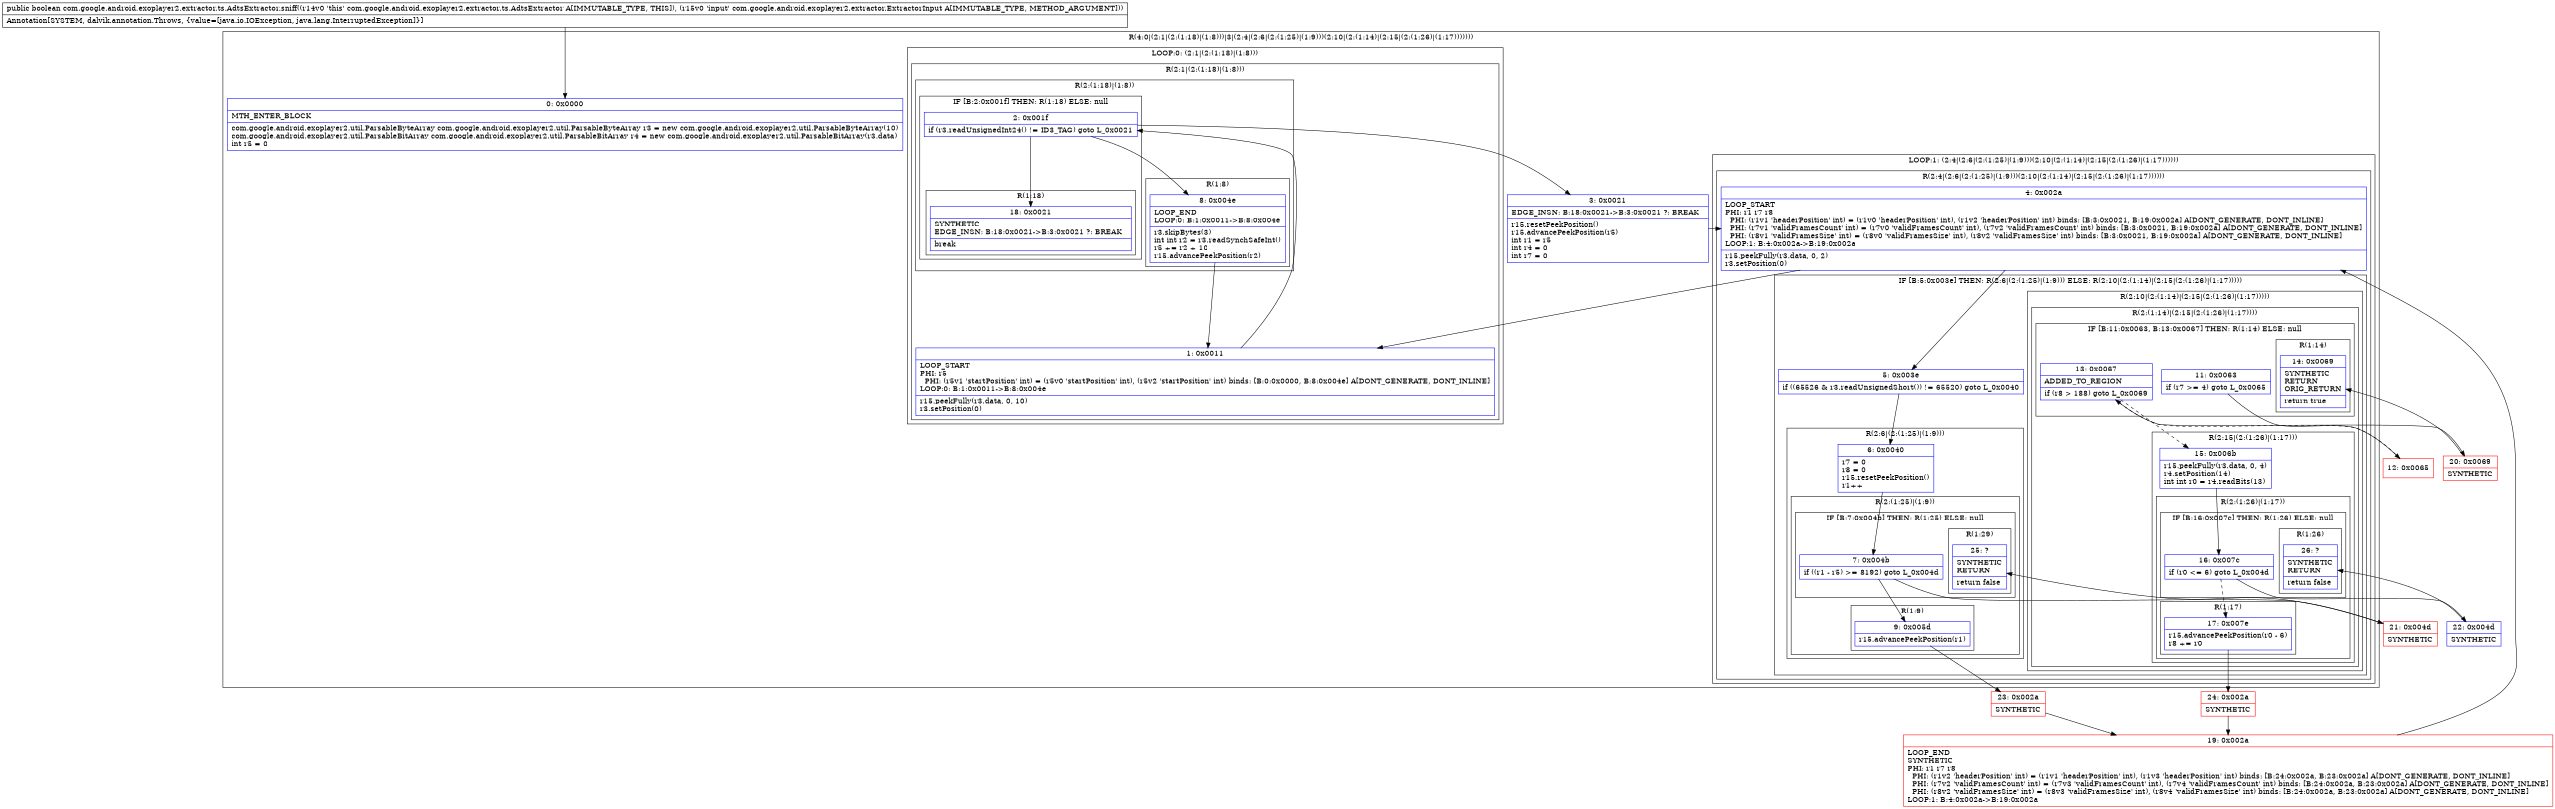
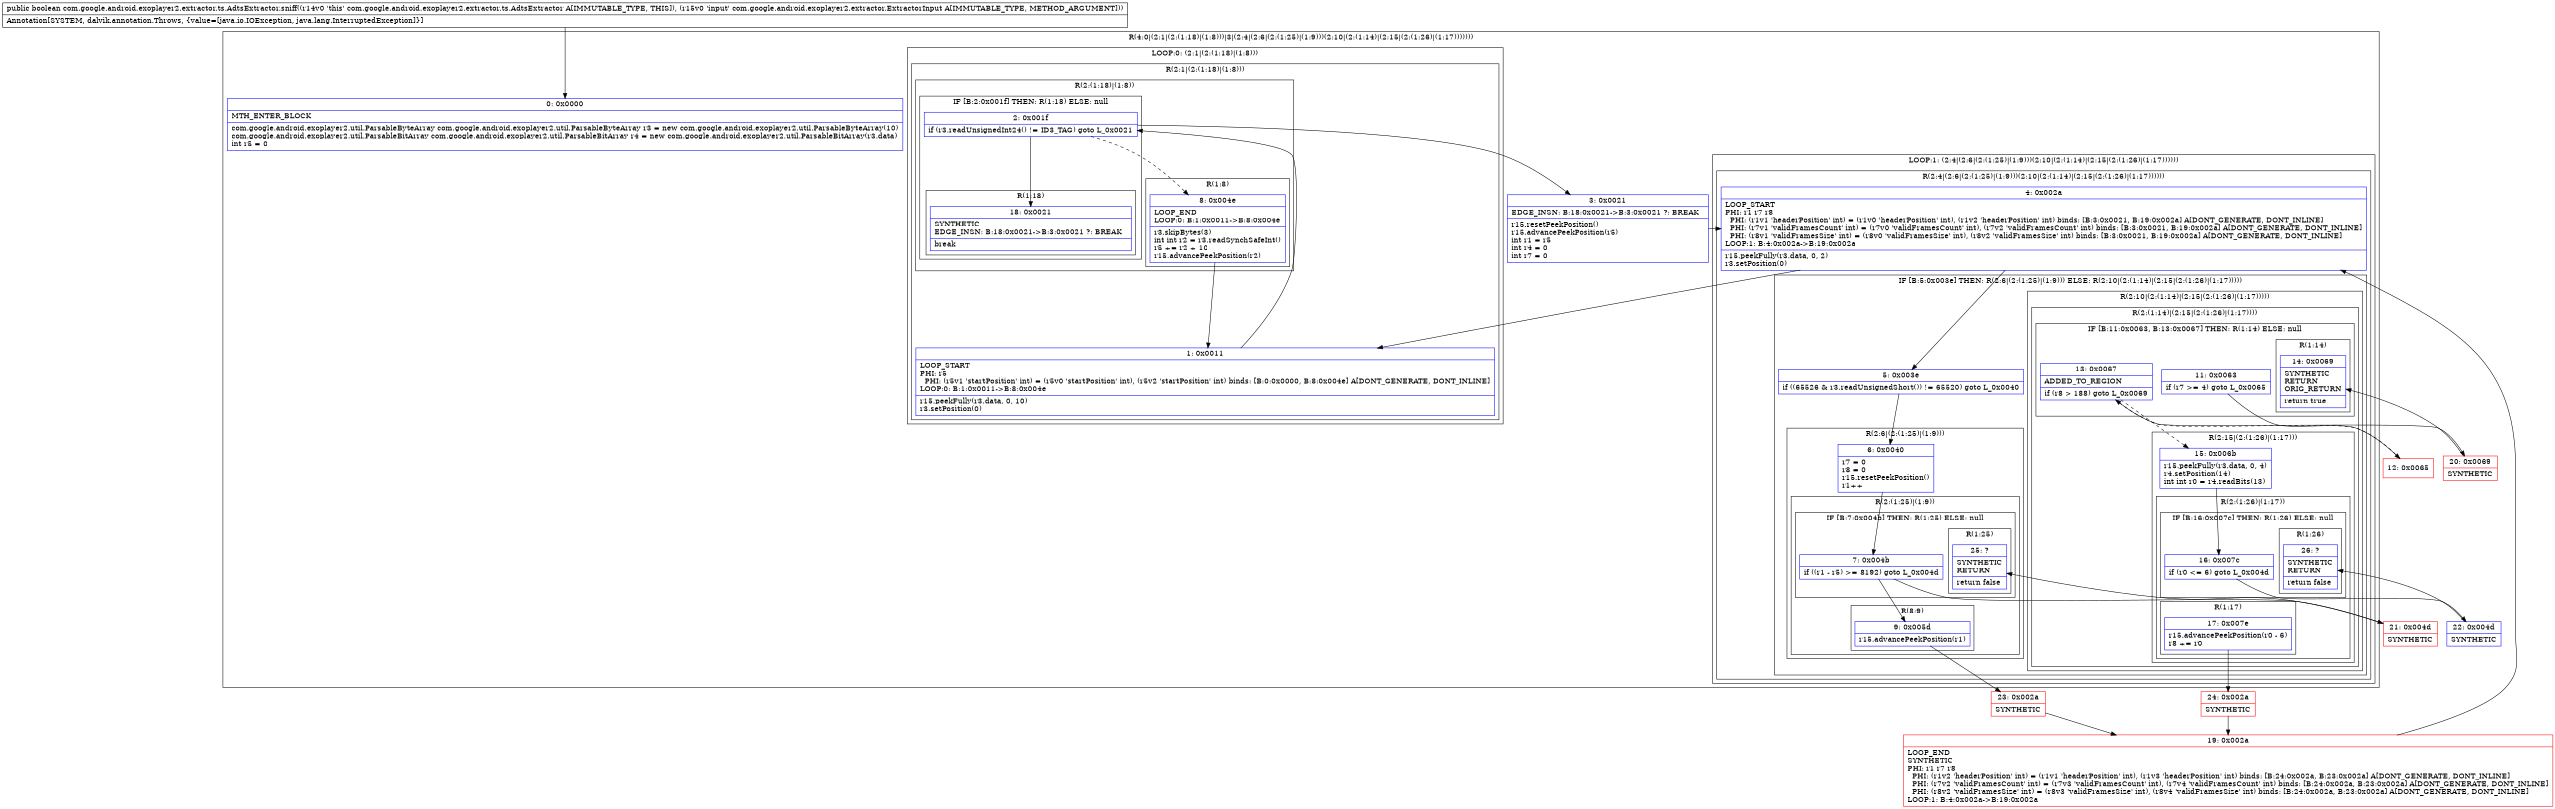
  digraph {
    node [color=blue shape=record]
    n1 [label="{18\:\ 0x0021|SYNTHETIC\lEDGE_INSN: B:18:0x0021\-\>B:3:0x0021 ?: BREAK  \l|break\l}"]
    n2 [label="{2\:\ 0x001f|if (r3.readUnsignedInt24() != ID3_TAG) goto L_0x0021\l}"]
    n3 [label="{8\:\ 0x004e|LOOP_END\lLOOP:0: B:1:0x0011\-\>B:8:0x004e\l|r3.skipBytes(3)\lint int r2 = r3.readSynchSafeInt()\lr5 += r2 + 10\lr15.advancePeekPosition(r2)\l}"]
    n4 [label="{1\:\ 0x0011|LOOP_START\lPHI: r5 \l  PHI: (r5v1 'startPosition' int) = (r5v0 'startPosition' int), (r5v2 'startPosition' int) binds: [B:0:0x0000, B:8:0x004e] A[DONT_GENERATE, DONT_INLINE]\lLOOP:0: B:1:0x0011\-\>B:8:0x004e\l|r15.peekFully(r3.data, 0, 10)\lr3.setPosition(0)\l}"]
    n5 [label="{25\:\ ?|SYNTHETIC\lRETURN\l|return false\l}"]
    n6 [label="{7\:\ 0x004b|if ((r1 \- r5) \>= 8192) goto L_0x004d\l}"]
    n7 [label="{9\:\ 0x005d|r15.advancePeekPosition(r1)\l}"]
    n8 [label="{6\:\ 0x0040|r7 = 0\lr8 = 0\lr15.resetPeekPosition()\lr1++\l}"]
    n9 [label="{14\:\ 0x0069|SYNTHETIC\lRETURN\lORIG_RETURN\l|return true\l}"]
    n10 [label="{11\:\ 0x0063|if (r7 \>= 4) goto L_0x0065\l}"]
    n11 [label="{13\:\ 0x0067|ADDED_TO_REGION\l|if (r8 \> 188) goto L_0x0069\l}"]
    n12 [label="{26\:\ ?|SYNTHETIC\lRETURN\l|return false\l}"]
    n13 [label="{16\:\ 0x007c|if (r0 \<= 6) goto L_0x004d\l}"]
    n14 [label="{17\:\ 0x007e|r15.advancePeekPosition(r0 \- 6)\lr8 += r0\l}"]
    n15 [label="{15\:\ 0x006b|r15.peekFully(r3.data, 0, 4)\lr4.setPosition(14)\lint int r0 = r4.readBits(13)\l}"]
    n16 [label="{5\:\ 0x003e|if ((65526 & r3.readUnsignedShort()) != 65520) goto L_0x0040\l}"]
    n17 [label="{4\:\ 0x002a|LOOP_START\lPHI: r1 r7 r8 \l  PHI: (r1v1 'headerPosition' int) = (r1v0 'headerPosition' int), (r1v2 'headerPosition' int) binds: [B:3:0x0021, B:19:0x002a] A[DONT_GENERATE, DONT_INLINE]\l  PHI: (r7v1 'validFramesCount' int) = (r7v0 'validFramesCount' int), (r7v2 'validFramesCount' int) binds: [B:3:0x0021, B:19:0x002a] A[DONT_GENERATE, DONT_INLINE]\l  PHI: (r8v1 'validFramesSize' int) = (r8v0 'validFramesSize' int), (r8v2 'validFramesSize' int) binds: [B:3:0x0021, B:19:0x002a] A[DONT_GENERATE, DONT_INLINE]\lLOOP:1: B:4:0x002a\-\>B:19:0x002a\l|r15.peekFully(r3.data, 0, 2)\lr3.setPosition(0)\l}"]
    n18 [label="{0\:\ 0x0000|MTH_ENTER_BLOCK\l|com.google.android.exoplayer2.util.ParsableByteArray com.google.android.exoplayer2.util.ParsableByteArray r3 = new com.google.android.exoplayer2.util.ParsableByteArray(10)\lcom.google.android.exoplayer2.util.ParsableBitArray com.google.android.exoplayer2.util.ParsableBitArray r4 = new com.google.android.exoplayer2.util.ParsableBitArray(r3.data)\lint r5 = 0\l}"]
    n19 [label="{3\:\ 0x0021|EDGE_INSN: B:18:0x0021\-\>B:3:0x0021 ?: BREAK  \l|r15.resetPeekPosition()\lr15.advancePeekPosition(r5)\lint r1 = r5\lint r4 = 0\lint r7 = 0\l}"]
    n20 [color=red label="{21\:\ 0x004d|SYNTHETIC\l}"]
    n21 [color=red label="{23\:\ 0x002a|SYNTHETIC\l}"]
    n22 [color=red label="{12\:\ 0x0065}"]
    n23 [color=red label="{20\:\ 0x0069|SYNTHETIC\l}"]
    n24 [label="{22\:\ 0x004d|SYNTHETIC\l}"]
    n25 [color=red label="{24\:\ 0x002a|SYNTHETIC\l}"]
    n26 [color=red label="{19\:\ 0x002a|LOOP_END\lSYNTHETIC\lPHI: r1 r7 r8 \l  PHI: (r1v2 'headerPosition' int) = (r1v1 'headerPosition' int), (r1v3 'headerPosition' int) binds: [B:24:0x002a, B:23:0x002a] A[DONT_GENERATE, DONT_INLINE]\l  PHI: (r7v2 'validFramesCount' int) = (r7v3 'validFramesCount' int), (r7v4 'validFramesCount' int) binds: [B:24:0x002a, B:23:0x002a] A[DONT_GENERATE, DONT_INLINE]\l  PHI: (r8v2 'validFramesSize' int) = (r8v3 'validFramesSize' int), (r8v4 'validFramesSize' int) binds: [B:24:0x002a, B:23:0x002a] A[DONT_GENERATE, DONT_INLINE]\lLOOP:1: B:4:0x002a\-\>B:19:0x002a\l}"]
    n27 [label="{public boolean com.google.android.exoplayer2.extractor.ts.AdtsExtractor.sniff((r14v0 'this' com.google.android.exoplayer2.extractor.ts.AdtsExtractor A[IMMUTABLE_TYPE, THIS]), (r15v0 'input' com.google.android.exoplayer2.extractor.ExtractorInput A[IMMUTABLE_TYPE, METHOD_ARGUMENT]))  | Annotation[SYSTEM, dalvik.annotation.Throws, \{value=[java.io.IOException, java.lang.InterruptedException]\}]\l}" color=""]
    subgraph cluster_1 {
      label="R(4:0|(2:1|(2:(1:18)|(1:8)))|3|(2:4|(2:6|(2:(1:25)|(1:9)))(2:10|(2:(1:14)|(2:15|(2:(1:26)|(1:17)))))))"
      n18
      n19
      subgraph cluster_2 {
        label="LOOP:0: (2:1|(2:(1:18)|(1:8)))"
        subgraph cluster_3 {
          label="R(2:1|(2:(1:18)|(1:8)))"
          n4
          subgraph cluster_4 {
            label="R(2:(1:18)|(1:8))"
            subgraph cluster_5 {
              label="IF [B:2:0x001f] THEN: R(1:18) ELSE: null"
              n2
              subgraph cluster_6 {
                label="R(1:18)"
                n1
              }
            }
            subgraph cluster_7 {
              label="R(1:8)"
              n3
            }
          }
        }
      }
      subgraph cluster_8 {
        label="LOOP:1: (2:4|(2:6|(2:(1:25)|(1:9)))(2:10|(2:(1:14)|(2:15|(2:(1:26)|(1:17))))))"
        subgraph cluster_9 {
          label="R(2:4|(2:6|(2:(1:25)|(1:9)))(2:10|(2:(1:14)|(2:15|(2:(1:26)|(1:17))))))"
          n17
          subgraph cluster_10 {
            label="IF [B:5:0x003e] THEN: R(2:6|(2:(1:25)|(1:9))) ELSE: R(2:10|(2:(1:14)|(2:15|(2:(1:26)|(1:17)))))"
            n16
            subgraph cluster_11 {
              label="R(2:6|(2:(1:25)|(1:9)))"
              n8
              subgraph cluster_12 {
                label="R(2:(1:25)|(1:9))"
                subgraph cluster_13 {
                  label="IF [B:7:0x004b] THEN: R(1:25) ELSE: null"
                  n6
                  subgraph cluster_14 {
-                   label="R(1:29)"
+                   label="R(1:25)"
                    n5
                  }
                }
                subgraph cluster_15 {
-                 label="R(1:9)"
+                 label="R(8:9)"
                  n7
                }
              }
            }
            subgraph cluster_16 {
              label="R(2:10|(2:(1:14)|(2:15|(2:(1:26)|(1:17)))))"
              subgraph cluster_17 {
                label="R(2:(1:14)|(2:15|(2:(1:26)|(1:17))))"
                subgraph cluster_18 {
                  label="IF [B:11:0x0063, B:13:0x0067] THEN: R(1:14) ELSE: null"
                  n10
                  n11
                  subgraph cluster_19 {
                    label="R(1:14)"
                    n9
                  }
                }
                subgraph cluster_20 {
                  label="R(2:15|(2:(1:26)|(1:17)))"
                  n15
                  subgraph cluster_21 {
                    label="R(2:(1:26)|(1:17))"
                    subgraph cluster_22 {
                      label="IF [B:16:0x007c] THEN: R(1:26) ELSE: null"
                      n13
                      subgraph cluster_23 {
                        label="R(1:26)"
                        n12
                      }
                    }
                    subgraph cluster_24 {
                      label="R(1:17)"
                      n14
                    }
                  }
                }
              }
            }
          }
        }
      }
    }
    n2 -> n1
-   n2 -> n3 [style=solid]
+   n2 -> n3 [style=dashed]
    n2 -> n19
    n3 -> n4
    n4 -> n2
    n6 -> n7 [style=solid]
    n6 -> n20
    n7 -> n21
    n8 -> n6
    n10 -> n22
    n11 -> n15 [style=dashed]
    n11 -> n23
-   n13 -> n14 [style=dashed]
    n13 -> n24
    n14 -> n25
    n15 -> n13
    n16 -> n8
    n17 -> n4
    n17 -> n16
    n19 -> n17
    n20 -> n5
    n21 -> n26
    n22 -> n11 [style=dashed]
    n23 -> n9
    n24 -> n12
    n25 -> n26
    n26 -> n17
    n27 -> n18
  }
